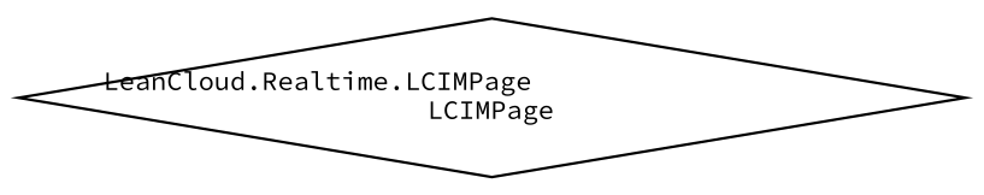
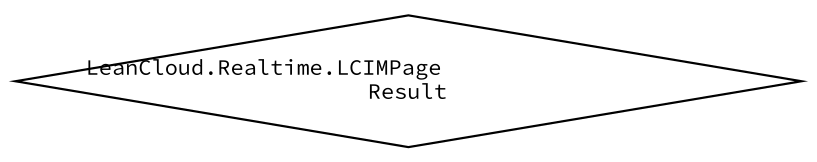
  digraph {
    rankdir=LR
    fontname="Source Code Pro"
-   n1 [color=black fillcolor=white fontname="Source Code Pro" fontsize=10 height=0.2 label="LeanCloud.Realtime.LCIMPage\lLCIMPage" shape=diamond style=filled width=0.4]
+   n1 [color=black fillcolor=white fontname="Source Code Pro" fontsize=10 height=0.2 label="LeanCloud.Realtime.LCIMPage\lResult" shape=diamond style=filled width=0.4]
  }
